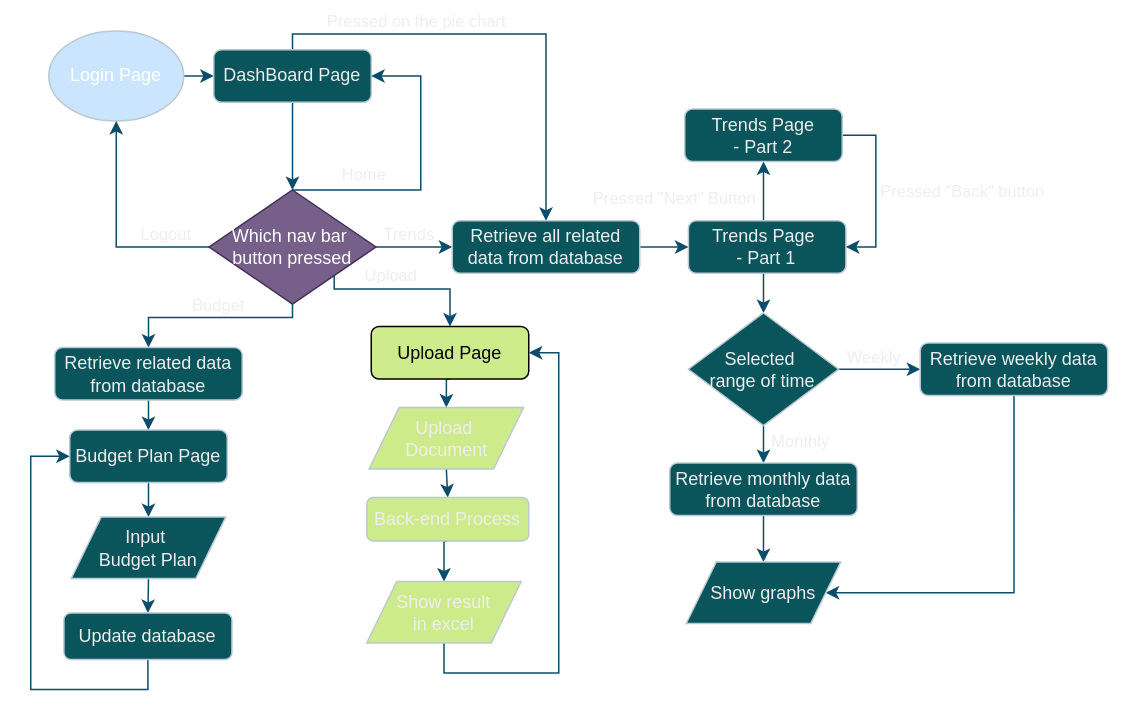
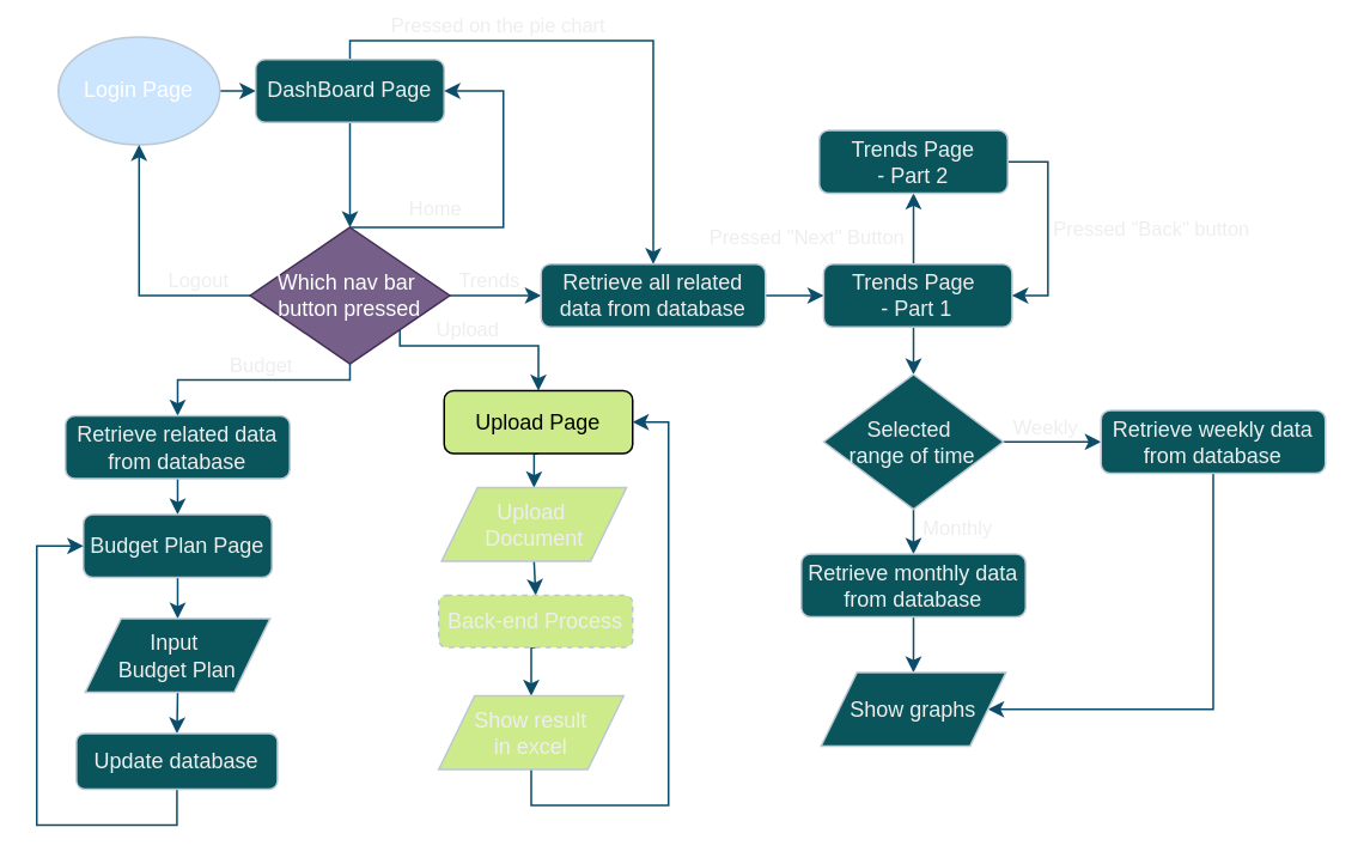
  <mxCell id="0" />
  <mxCell id="1" parent="0" />
  <mxCell id="2" style="edgeStyle=orthogonalEdgeStyle;rounded=0;orthogonalLoop=1;jettySize=auto;html=1;exitX=1;exitY=0.5;exitDx=0;exitDy=0;entryX=0;entryY=0.5;entryDx=0;entryDy=0;strokeColor=#0B4D6A;" edge="1" parent="1" source="3" target="7"><mxGeometry relative="1" as="geometry" /></mxCell>
  <mxCell id="3" value="Login Page" style="ellipse;whiteSpace=wrap;html=1;labelBackgroundColor=none;fillColor=light-dark(#CCE5FF,#15417E);strokeColor=#BAC8D3;fontColor=light-dark(#FFFFFF,#FFFFFF);" vertex="1" parent="1"><mxGeometry x="32" y="20" width="90" height="60" as="geometry" /></mxCell>
  <mxCell id="4" style="edgeStyle=orthogonalEdgeStyle;rounded=0;orthogonalLoop=1;jettySize=auto;html=1;exitX=0.5;exitY=1;exitDx=0;exitDy=0;entryX=0.5;entryY=0;entryDx=0;entryDy=0;strokeColor=#0B4D6A;" edge="1" parent="1" source="7" target="18"><mxGeometry relative="1" as="geometry" /></mxCell>
  <mxCell id="5" style="edgeStyle=orthogonalEdgeStyle;rounded=0;orthogonalLoop=1;jettySize=auto;html=1;exitX=0.5;exitY=0;exitDx=0;exitDy=0;entryX=0.5;entryY=0;entryDx=0;entryDy=0;strokeColor=#0B4D6A;" edge="1" parent="1" source="7" target="37"><mxGeometry relative="1" as="geometry"><Array as="points"><mxPoint x="194" y="22" /><mxPoint x="364" y="22" /></Array></mxGeometry></mxCell>
  <mxCell id="6" value="Pressed on the pie chart" style="edgeLabel;html=1;align=center;verticalAlign=middle;resizable=0;points=[];strokeColor=#BAC8D3;fontColor=#EEEEEE;fillColor=#09555B;labelBackgroundColor=none;" vertex="1" connectable="0" parent="5"><mxGeometry x="-0.433" y="3" relative="1" as="geometry"><mxPoint x="6" y="-6" as="offset" /></mxGeometry></mxCell>
  <mxCell id="7" value="DashBoard Page" style="rounded=1;whiteSpace=wrap;html=1;strokeColor=#BAC8D3;fontColor=#EEEEEE;fillColor=#09555B;" vertex="1" parent="1"><mxGeometry x="142" y="32.5" width="105" height="35" as="geometry" /></mxCell>
  <mxCell id="8" style="edgeStyle=orthogonalEdgeStyle;rounded=0;orthogonalLoop=1;jettySize=auto;html=1;exitX=1;exitY=0.5;exitDx=0;exitDy=0;strokeColor=#0B4D6A;labelBackgroundColor=none;fontColor=light-dark(#000000,#000000);entryX=0;entryY=0.5;entryDx=0;entryDy=0;" edge="1" parent="1" source="18" target="37"><mxGeometry relative="1" as="geometry" /></mxCell>
  <mxCell id="9" value="&lt;span&gt;Trends&lt;/span&gt;" style="edgeLabel;html=1;align=center;verticalAlign=middle;resizable=0;points=[];strokeColor=#BAC8D3;fontColor=#EEEEEE;fillColor=#09555B;labelBackgroundColor=none;" vertex="1" connectable="0" parent="8"><mxGeometry x="-0.19" y="5" relative="1" as="geometry"><mxPoint y="-4" as="offset" /></mxGeometry></mxCell>
  <mxCell id="10" style="edgeStyle=orthogonalEdgeStyle;rounded=0;orthogonalLoop=1;jettySize=auto;html=1;exitX=0.5;exitY=0;exitDx=0;exitDy=0;entryX=1;entryY=0.5;entryDx=0;entryDy=0;strokeColor=#0B4D6A;" edge="1" parent="1" source="18" target="7"><mxGeometry relative="1" as="geometry"><Array as="points"><mxPoint x="280" y="126" /><mxPoint x="280" y="50" /></Array></mxGeometry></mxCell>
  <mxCell id="11" value="Home" style="edgeLabel;html=1;align=center;verticalAlign=middle;resizable=0;points=[];strokeColor=#BAC8D3;fontColor=#EEEEEE;fillColor=#09555B;labelBackgroundColor=none;" vertex="1" connectable="0" parent="10"><mxGeometry x="-0.666" y="-1" relative="1" as="geometry"><mxPoint x="15" y="-12" as="offset" /></mxGeometry></mxCell>
  <mxCell id="12" style="edgeStyle=orthogonalEdgeStyle;rounded=0;orthogonalLoop=1;jettySize=auto;html=1;exitX=0;exitY=0.5;exitDx=0;exitDy=0;entryX=0.5;entryY=1;entryDx=0;entryDy=0;strokeColor=#0B4D6A;" edge="1" parent="1" source="18" target="3"><mxGeometry relative="1" as="geometry" /></mxCell>
  <mxCell id="13" value="Logout" style="edgeLabel;html=1;align=center;verticalAlign=middle;resizable=0;points=[];strokeColor=#BAC8D3;fontColor=#EEEEEE;fillColor=#09555B;labelBackgroundColor=none;" vertex="1" connectable="0" parent="12"><mxGeometry x="-0.568" y="2" relative="1" as="geometry"><mxPoint x="3" y="-11" as="offset" /></mxGeometry></mxCell>
  <mxCell id="14" style="edgeStyle=orthogonalEdgeStyle;rounded=0;orthogonalLoop=1;jettySize=auto;html=1;exitX=0.5;exitY=1;exitDx=0;exitDy=0;entryX=0.5;entryY=0;entryDx=0;entryDy=0;strokeColor=#0B4D6A;" edge="1" parent="1" source="18" target="39"><mxGeometry relative="1" as="geometry"><Array as="points"><mxPoint x="194" y="211" /><mxPoint x="98" y="211" /></Array></mxGeometry></mxCell>
  <mxCell id="15" value="Budget" style="edgeLabel;html=1;align=center;verticalAlign=middle;resizable=0;points=[];strokeColor=#BAC8D3;fontColor=#EEEEEE;fillColor=#09555B;labelBackgroundColor=none;" vertex="1" connectable="0" parent="14"><mxGeometry x="-0.292" y="-1" relative="1" as="geometry"><mxPoint x="-15" y="-8" as="offset" /></mxGeometry></mxCell>
  <mxCell id="16" style="edgeStyle=orthogonalEdgeStyle;rounded=0;orthogonalLoop=1;jettySize=auto;html=1;exitX=1;exitY=1;exitDx=0;exitDy=0;entryX=0.5;entryY=0;entryDx=0;entryDy=0;strokeColor=#0B4D6A;" edge="1" parent="1" source="18" target="47"><mxGeometry relative="1" as="geometry"><Array as="points"><mxPoint x="222" y="192" /><mxPoint x="300" y="192" /></Array></mxGeometry></mxCell>
  <mxCell id="17" value="Upload" style="edgeLabel;html=1;align=center;verticalAlign=middle;resizable=0;points=[];strokeColor=#BAC8D3;fontColor=#EEEEEE;fillColor=#09555B;labelBackgroundColor=none;" vertex="1" connectable="0" parent="16"><mxGeometry x="-0.144" y="1" relative="1" as="geometry"><mxPoint x="-2" y="-9" as="offset" /></mxGeometry></mxCell>
  <mxCell id="18" value="Which nav bar&amp;nbsp;&lt;div&gt;button pressed&lt;/div&gt;" style="rhombus;whiteSpace=wrap;html=1;fillColor=#76608a;fontColor=#ffffff;strokeColor=#432D57;" vertex="1" parent="1"><mxGeometry x="138.87" y="126" width="111.25" height="76" as="geometry" /></mxCell>
  <mxCell id="19" style="edgeStyle=orthogonalEdgeStyle;rounded=0;orthogonalLoop=1;jettySize=auto;html=1;exitX=0.5;exitY=1;exitDx=0;exitDy=0;entryX=0.5;entryY=0;entryDx=0;entryDy=0;strokeColor=#0B4D6A;" edge="1" parent="1" source="22" target="27"><mxGeometry relative="1" as="geometry" /></mxCell>
  <mxCell id="20" style="edgeStyle=orthogonalEdgeStyle;rounded=0;orthogonalLoop=1;jettySize=auto;html=1;exitX=0.5;exitY=0;exitDx=0;exitDy=0;entryX=0.5;entryY=1;entryDx=0;entryDy=0;strokeColor=#0B4D6A;" edge="1" parent="1" source="22" target="35"><mxGeometry relative="1" as="geometry" /></mxCell>
  <mxCell id="21" value="Pressed &quot;Next&quot; Button" style="edgeLabel;html=1;align=center;verticalAlign=middle;resizable=0;points=[];strokeColor=#BAC8D3;fontColor=#EEEEEE;fillColor=#09555B;labelBackgroundColor=none;" vertex="1" connectable="0" parent="20"><mxGeometry x="-0.154" y="4" relative="1" as="geometry"><mxPoint x="-56" y="1" as="offset" /></mxGeometry></mxCell>
  <mxCell id="22" value="Trends Page&amp;nbsp;&lt;div&gt;- Part 1&lt;/div&gt;" style="rounded=1;whiteSpace=wrap;html=1;strokeColor=#BAC8D3;fontColor=#EEEEEE;fillColor=light-dark(#09555B,#99FF99);" vertex="1" parent="1"><mxGeometry x="458.43" y="146.5" width="105" height="35" as="geometry" /></mxCell>
  <mxCell id="23" style="edgeStyle=orthogonalEdgeStyle;rounded=0;orthogonalLoop=1;jettySize=auto;html=1;exitX=1;exitY=0.5;exitDx=0;exitDy=0;entryX=0;entryY=0.5;entryDx=0;entryDy=0;strokeColor=#0B4D6A;" edge="1" parent="1" source="27" target="29"><mxGeometry relative="1" as="geometry" /></mxCell>
  <mxCell id="24" value="Weekly" style="edgeLabel;html=1;align=center;verticalAlign=middle;resizable=0;points=[];strokeColor=#BAC8D3;fontColor=#EEEEEE;fillColor=#09555B;labelBackgroundColor=none;" vertex="1" connectable="0" parent="23"><mxGeometry x="-0.001" y="1" relative="1" as="geometry"><mxPoint x="-4" y="-7" as="offset" /></mxGeometry></mxCell>
  <mxCell id="25" style="edgeStyle=orthogonalEdgeStyle;rounded=0;orthogonalLoop=1;jettySize=auto;html=1;exitX=0.5;exitY=1;exitDx=0;exitDy=0;entryX=0.5;entryY=0;entryDx=0;entryDy=0;strokeColor=#0B4D6A;" edge="1" parent="1" source="27"><mxGeometry relative="1" as="geometry"><mxPoint x="508.5" y="308" as="targetPoint" /></mxGeometry></mxCell>
  <mxCell id="26" value="Monthly" style="edgeLabel;html=1;align=center;verticalAlign=middle;resizable=0;points=[];strokeColor=#BAC8D3;fontColor=#EEEEEE;fillColor=#09555B;labelBackgroundColor=none;" vertex="1" connectable="0" parent="25"><mxGeometry x="-0.354" y="-1" relative="1" as="geometry"><mxPoint x="25" y="2" as="offset" /></mxGeometry></mxCell>
  <mxCell id="27" value="Selected&amp;nbsp;&lt;div&gt;range of time&lt;/div&gt;" style="rhombus;whiteSpace=wrap;html=1;strokeColor=#BAC8D3;fontColor=#EEEEEE;fillColor=light-dark(#09555B,#99FF99);" vertex="1" parent="1"><mxGeometry x="458.43" y="208" width="100.13" height="75" as="geometry" /></mxCell>
  <mxCell id="28" style="edgeStyle=orthogonalEdgeStyle;rounded=0;orthogonalLoop=1;jettySize=auto;html=1;exitX=0.5;exitY=1;exitDx=0;exitDy=0;entryX=1;entryY=0.5;entryDx=0;entryDy=0;strokeColor=#0B4D6A;" edge="1" parent="1" source="29" target="32"><mxGeometry relative="1" as="geometry"><Array as="points"><mxPoint x="674.99" y="395" /><mxPoint x="549.99" y="395" /></Array></mxGeometry></mxCell>
  <mxCell id="29" value="Retrieve weekly data from database" style="rounded=1;whiteSpace=wrap;html=1;strokeColor=#BAC8D3;fontColor=#EEEEEE;fillColor=light-dark(#09555B,#99FF99);" vertex="1" parent="1"><mxGeometry x="612.99" y="228" width="125" height="35" as="geometry" /></mxCell>
  <mxCell id="30" style="edgeStyle=orthogonalEdgeStyle;rounded=0;orthogonalLoop=1;jettySize=auto;html=1;exitX=0.5;exitY=1;exitDx=0;exitDy=0;entryX=0.5;entryY=0;entryDx=0;entryDy=0;strokeColor=#0B4D6A;" edge="1" parent="1" target="32"><mxGeometry relative="1" as="geometry"><mxPoint x="508.5" y="343" as="sourcePoint" /></mxGeometry></mxCell>
  <mxCell id="31" value="Retrieve monthly data from database" style="rounded=1;whiteSpace=wrap;html=1;strokeColor=#BAC8D3;fontColor=#EEEEEE;fillColor=light-dark(#09555B,#99FF99);" vertex="1" parent="1"><mxGeometry x="446" y="308" width="125" height="35" as="geometry" /></mxCell>
  <mxCell id="32" value="Show graphs" style="shape=parallelogram;perimeter=parallelogramPerimeter;whiteSpace=wrap;html=1;fixedSize=1;strokeColor=#BAC8D3;fontColor=#EEEEEE;fillColor=light-dark(#09555B,#99FF99);" vertex="1" parent="1"><mxGeometry x="456.99" y="374" width="103" height="41" as="geometry" /></mxCell>
  <mxCell id="33" style="edgeStyle=orthogonalEdgeStyle;rounded=0;orthogonalLoop=1;jettySize=auto;html=1;exitX=1;exitY=0.5;exitDx=0;exitDy=0;entryX=1;entryY=0.5;entryDx=0;entryDy=0;strokeColor=#0B4D6A;" edge="1" parent="1" source="35" target="22"><mxGeometry relative="1" as="geometry" /></mxCell>
  <mxCell id="34" value="&lt;span style=&quot;&quot;&gt;Pressed &quot;Back&quot; button&lt;/span&gt;" style="edgeLabel;html=1;align=center;verticalAlign=middle;resizable=0;points=[];strokeColor=#BAC8D3;fontColor=#EEEEEE;fillColor=#09555B;labelBackgroundColor=none;" vertex="1" connectable="0" parent="33"><mxGeometry x="-0.024" relative="1" as="geometry"><mxPoint x="57" y="2" as="offset" /></mxGeometry></mxCell>
  <mxCell id="35" value="Trends Page&lt;div&gt;- Part 2&lt;/div&gt;" style="rounded=1;whiteSpace=wrap;html=1;strokeColor=#BAC8D3;fontColor=#EEEEEE;fillColor=light-dark(#09555B,#00FF00);" vertex="1" parent="1"><mxGeometry x="456" y="72" width="105" height="35" as="geometry" /></mxCell>
  <mxCell id="36" style="edgeStyle=orthogonalEdgeStyle;rounded=0;orthogonalLoop=1;jettySize=auto;html=1;exitX=1;exitY=0.5;exitDx=0;exitDy=0;entryX=0;entryY=0.5;entryDx=0;entryDy=0;strokeColor=#0B4D6A;" edge="1" parent="1" source="37" target="22"><mxGeometry relative="1" as="geometry" /></mxCell>
  <mxCell id="37" value="Retrieve all related data from database" style="rounded=1;whiteSpace=wrap;html=1;strokeColor=#BAC8D3;fontColor=#EEEEEE;fillColor=light-dark(#09555B,#99FF99);" vertex="1" parent="1"><mxGeometry x="301" y="146.5" width="125" height="35" as="geometry" /></mxCell>
  <mxCell id="38" style="edgeStyle=orthogonalEdgeStyle;rounded=0;orthogonalLoop=1;jettySize=auto;html=1;exitX=0.5;exitY=1;exitDx=0;exitDy=0;entryX=0.5;entryY=0;entryDx=0;entryDy=0;strokeColor=#0B4D6A;" edge="1" parent="1" source="39" target="41"><mxGeometry relative="1" as="geometry" /></mxCell>
  <mxCell id="39" value="Retrieve related data from database" style="rounded=1;whiteSpace=wrap;html=1;strokeColor=#BAC8D3;fontColor=#EEEEEE;fillColor=light-dark(#09555B,#7EA6E0);" vertex="1" parent="1"><mxGeometry x="35.99" y="231" width="125" height="35" as="geometry" /></mxCell>
  <mxCell id="40" style="edgeStyle=orthogonalEdgeStyle;rounded=0;orthogonalLoop=1;jettySize=auto;html=1;exitX=0.5;exitY=1;exitDx=0;exitDy=0;entryX=0.5;entryY=0;entryDx=0;entryDy=0;strokeColor=#0B4D6A;" edge="1" parent="1" source="41" target="43"><mxGeometry relative="1" as="geometry" /></mxCell>
  <mxCell id="41" value="Budget Plan Page" style="rounded=1;whiteSpace=wrap;html=1;strokeColor=#BAC8D3;fontColor=#EEEEEE;fillColor=light-dark(#09555B,#7EA6E0);" vertex="1" parent="1"><mxGeometry x="45.99" y="286" width="105" height="35" as="geometry" /></mxCell>
  <mxCell id="42" style="edgeStyle=orthogonalEdgeStyle;rounded=0;orthogonalLoop=1;jettySize=auto;html=1;exitX=0.5;exitY=1;exitDx=0;exitDy=0;entryX=0.5;entryY=0;entryDx=0;entryDy=0;strokeColor=#0B4D6A;" edge="1" parent="1" source="43" target="45"><mxGeometry relative="1" as="geometry" /></mxCell>
  <mxCell id="43" value="Input&amp;nbsp;&lt;div&gt;Budget&amp;nbsp;&lt;span style=&quot;background-color: transparent; color: light-dark(rgb(238, 238, 238), rgb(32, 32, 32));&quot;&gt;Plan&lt;/span&gt;&lt;/div&gt;" style="shape=parallelogram;perimeter=parallelogramPerimeter;whiteSpace=wrap;html=1;fixedSize=1;strokeColor=#BAC8D3;fontColor=#EEEEEE;fillColor=light-dark(#09555B,#7EA6E0);" vertex="1" parent="1"><mxGeometry x="46.99" y="344" width="103" height="41" as="geometry" /></mxCell>
  <mxCell id="44" style="edgeStyle=orthogonalEdgeStyle;rounded=0;orthogonalLoop=1;jettySize=auto;html=1;exitX=0.5;exitY=1;exitDx=0;exitDy=0;entryX=0;entryY=0.5;entryDx=0;entryDy=0;strokeColor=#0B4D6A;" edge="1" parent="1" source="45" target="41"><mxGeometry relative="1" as="geometry"><Array as="points"><mxPoint x="98" y="459" /><mxPoint x="20" y="459" /><mxPoint x="20" y="303" /></Array></mxGeometry></mxCell>
  <mxCell id="45" value="Update database" style="rounded=1;whiteSpace=wrap;html=1;strokeColor=#BAC8D3;fontColor=#EEEEEE;fillColor=light-dark(#09555B,#7EA6E0);" vertex="1" parent="1"><mxGeometry x="42.11" y="408" width="112.01" height="31" as="geometry" /></mxCell>
  <mxCell id="46" style="edgeStyle=orthogonalEdgeStyle;rounded=0;orthogonalLoop=1;jettySize=auto;html=1;exitX=0.5;exitY=1;exitDx=0;exitDy=0;entryX=0.5;entryY=0;entryDx=0;entryDy=0;strokeColor=#0B4D6A;" edge="1" parent="1" source="47" target="49"><mxGeometry relative="1" as="geometry" /></mxCell>
  <mxCell id="47" value="Upload Page" style="rounded=1;whiteSpace=wrap;html=1;strokeColor=light-dark(#000000,#000000);fillColor=light-dark(#CDEB8B,#FFD966);fontColor=light-dark(#000000,#000000);" vertex="1" parent="1"><mxGeometry x="247" y="217" width="105" height="35" as="geometry" /></mxCell>
  <mxCell id="48" style="edgeStyle=orthogonalEdgeStyle;rounded=0;orthogonalLoop=1;jettySize=auto;html=1;exitX=0.5;exitY=1;exitDx=0;exitDy=0;entryX=0.5;entryY=0;entryDx=0;entryDy=0;strokeColor=#0B4D6A;" edge="1" parent="1" source="49" target="52"><mxGeometry relative="1" as="geometry"><mxPoint x="298.495" y="327" as="targetPoint" /></mxGeometry></mxCell>
  <mxCell id="49" value="Upload&amp;nbsp;&lt;div&gt;Document&lt;/div&gt;" style="shape=parallelogram;perimeter=parallelogramPerimeter;whiteSpace=wrap;html=1;fixedSize=1;strokeColor=#BAC8D3;fontColor=#EEEEEE;fillColor=light-dark(#CDEB8B,#FFD966);" vertex="1" parent="1"><mxGeometry x="245.56" y="271" width="103" height="41" as="geometry" /></mxCell>
  <mxCell id="50" style="edgeStyle=orthogonalEdgeStyle;rounded=0;orthogonalLoop=1;jettySize=auto;html=1;exitX=0.5;exitY=1;exitDx=0;exitDy=0;strokeColor=#0B4D6A;" edge="1" parent="1" source="47" target="47"><mxGeometry relative="1" as="geometry" /></mxCell>
  <mxCell id="51" style="edgeStyle=orthogonalEdgeStyle;rounded=0;orthogonalLoop=1;jettySize=auto;html=1;exitX=0.5;exitY=1;exitDx=0;exitDy=0;entryX=0.5;entryY=0;entryDx=0;entryDy=0;strokeColor=#0B4D6A;" edge="1" parent="1" source="52" target="54"><mxGeometry relative="1" as="geometry" /></mxCell>
- <mxCell id="52" value="Back-end Process" style="rounded=1;whiteSpace=wrap;html=1;strokeColor=#BAC8D3;fontColor=#EEEEEE;fillColor=light-dark(#CDEB8B,#FFD966);" vertex="1" parent="1"><mxGeometry x="244" y="331" width="108" height="29" as="geometry" /></mxCell>
+ <mxCell id="52" value="Back-end Process" style="rounded=1;whiteSpace=wrap;html=1;strokeColor=#BAC8D3;fontColor=#EEEEEE;fillColor=light-dark(#CDEB8B,#FFD966);dashed=1;" vertex="1" parent="1"><mxGeometry x="244" y="331" width="108" height="29" as="geometry" /></mxCell>
  <mxCell id="53" style="edgeStyle=orthogonalEdgeStyle;rounded=0;orthogonalLoop=1;jettySize=auto;html=1;exitX=0.5;exitY=1;exitDx=0;exitDy=0;entryX=1;entryY=0.5;entryDx=0;entryDy=0;strokeColor=#0B4D6A;" edge="1" parent="1" source="54" target="47"><mxGeometry relative="1" as="geometry" /></mxCell>
  <mxCell id="54" value="Show result&lt;div&gt;in excel&lt;/div&gt;" style="shape=parallelogram;perimeter=parallelogramPerimeter;whiteSpace=wrap;html=1;fixedSize=1;strokeColor=#BAC8D3;fontColor=#EEEEEE;fillColor=light-dark(#CDEB8B,#FFD966);" vertex="1" parent="1"><mxGeometry x="244" y="387" width="103" height="41" as="geometry" /></mxCell>
